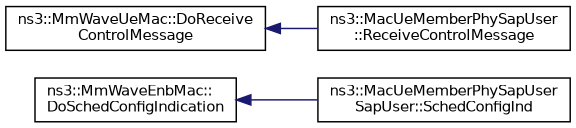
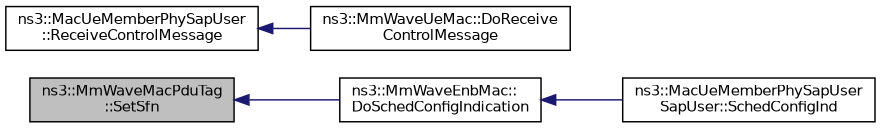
  digraph {
    rankdir=LR
    node [color=black fillcolor=white fontname=Helvetica fontsize=10 shape=record style=filled]
    edge [color=midnightblue dir=back fontname=Helvetica fontsize=10 labelfontname=Helvetica labelfontsize=10 style=solid]
+   n1 [fillcolor=grey75 fontcolor=black height=0.2 label="ns3::MmWaveMacPduTag\l::SetSfn" width=0.4]
    n2 [height=0.2 label="ns3::MmWaveEnbMac::\lDoSchedConfigIndication" width=0.4]
    n3 [height=0.2 label="ns3::MacUeMemberPhySapUser\lSapUser::SchedConfigInd" width=0.4]
    n4 [height=0.2 label="ns3::MmWaveUeMac::DoReceive\lControlMessage" width=0.4]
    n5 [height=0.2 label="ns3::MacUeMemberPhySapUser\l::ReceiveControlMessage" width=0.4]
+   n1 -> n2
    n2 -> n3
-   n4 -> n5
+   n5 -> n4
  }
